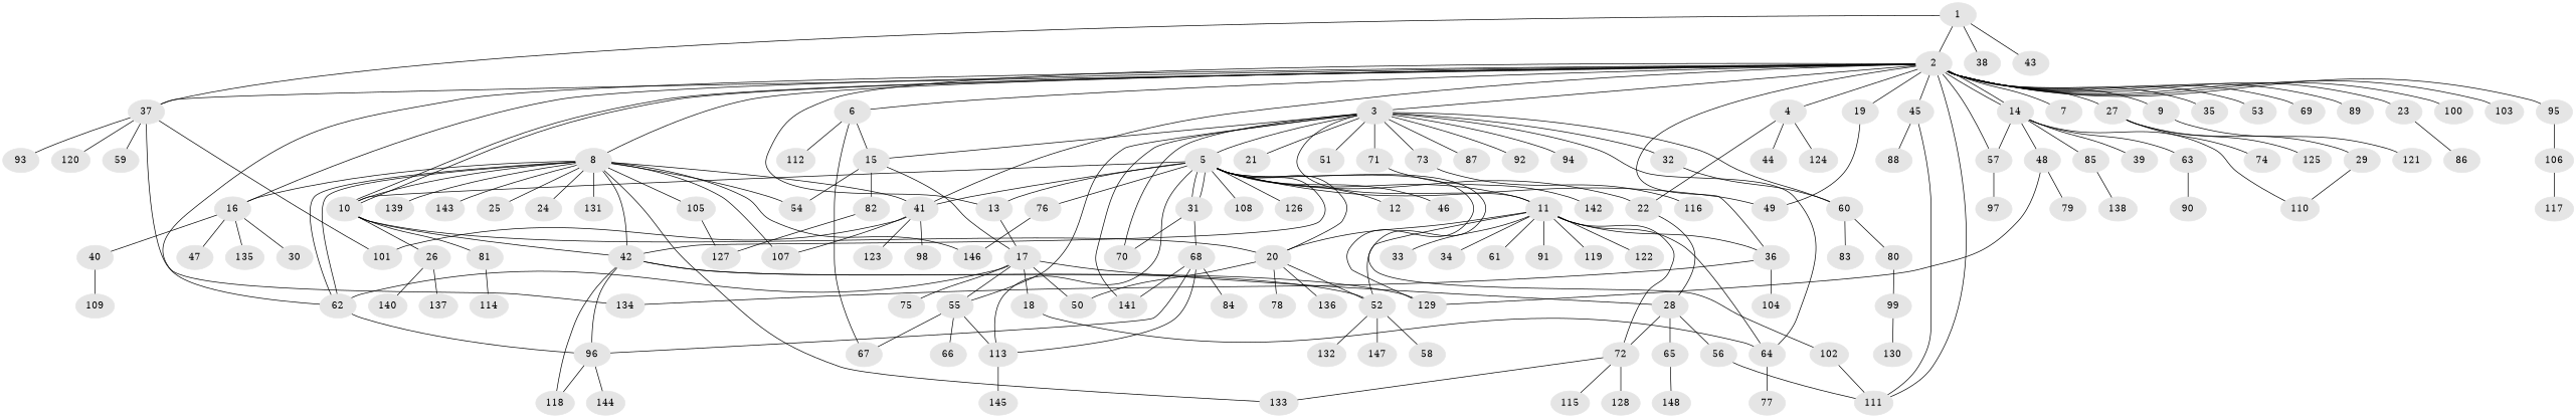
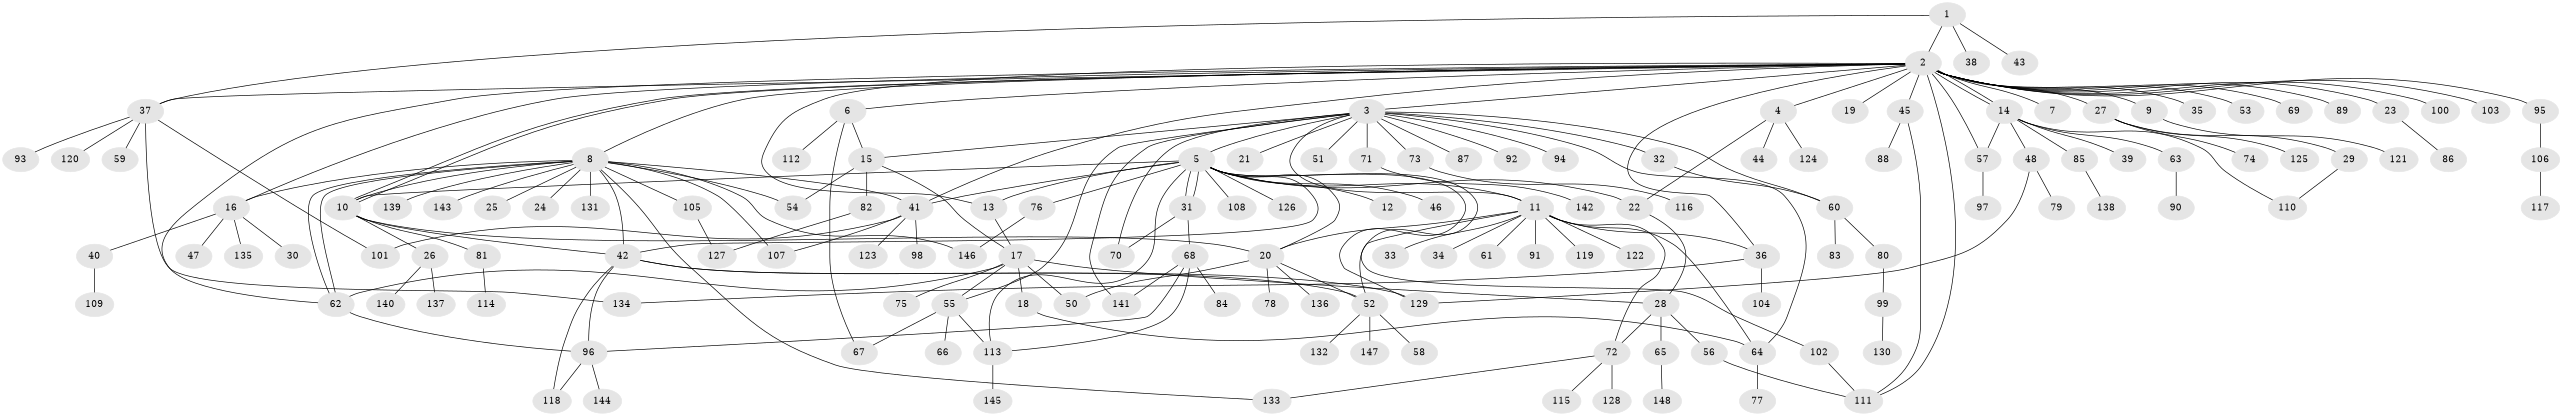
  graph {
    node [color=gray90 style=filled]
    1
    2
    37
    38
    43
    3
    4
    6
    7
    8
    9
    10
    13
    14
    16
    19
    23
    27
    35
    36
    41
    45
    53
    57
    62
    69
    89
    95
    100
    103
    111
    134
    59
    93
    101
    120
    5
    11
    15
    21
    32
    51
    55
    60
    64
    70
    71
    73
    87
    92
    94
    141
    22
    44
    124
    67
    112
    42
    24
    25
    54
    105
    107
    131
    133
    139
    143
    146
    121
    20
    26
    81
    17
    39
    48
    63
    85
    110
    30
    40
    47
    135
-   49
    86
    29
    74
    125
    104
    98
    123
    88
    97
    96
    106
    12
    31
    46
    76
    102
    108
    113
    126
    129
    33
    34
    52
    61
    72
    91
    119
    122
    82
    66
    80
    83
    77
    68
    84
    142
    116
    28
    50
    78
    136
    118
    145
    127
    137
    140
    114
    58
    132
    147
    115
    128
    18
    75
    79
    90
    138
    109
    56
    65
    148
    144
    99
    130
    117
    1 -- 2
    1 -- 37
    1 -- 38
    1 -- 43
    2 -- 37
    2 -- 3
    2 -- 4
    2 -- 6
    2 -- 7
    2 -- 8
    2 -- 9
    2 -- 10
    2 -- 10
    2 -- 13
    2 -- 14
    2 -- 14
    2 -- 16
    2 -- 19
    2 -- 23
    2 -- 27
    2 -- 35
    2 -- 36
    2 -- 41
    2 -- 45
    2 -- 53
    2 -- 57
    2 -- 62
    2 -- 69
    2 -- 89
    2 -- 95
    2 -- 100
    2 -- 103
    2 -- 111
    37 -- 134
    37 -- 59
    37 -- 93
    37 -- 101
    37 -- 120
    3 -- 5
    3 -- 11
    3 -- 15
    3 -- 21
    3 -- 32
    3 -- 51
    3 -- 55
    3 -- 60
    3 -- 64
    3 -- 70
    3 -- 71
    3 -- 73
    3 -- 87
    3 -- 92
    3 -- 94
    3 -- 141
    4 -- 22
    4 -- 44
    4 -- 124
    6 -- 15
    6 -- 67
    6 -- 112
    8 -- 10
    8 -- 16
    8 -- 41
    8 -- 62
    8 -- 62
    8 -- 42
    8 -- 24
    8 -- 25
    8 -- 54
    8 -- 105
    8 -- 107
    8 -- 131
    8 -- 133
    8 -- 139
    8 -- 143
    8 -- 146
    9 -- 121
    10 -- 42
    10 -- 20
    10 -- 26
    10 -- 81
    13 -- 17
    14 -- 57
    14 -- 39
    14 -- 48
    14 -- 63
    14 -- 85
    14 -- 110
    16 -- 30
    16 -- 40
    16 -- 47
    16 -- 135
-   19 -- 49
    23 -- 86
    27 -- 29
    27 -- 74
    27 -- 125
    36 -- 134
    36 -- 104
    41 -- 101
    41 -- 107
    41 -- 98
    41 -- 123
    45 -- 111
    45 -- 88
    57 -- 97
    62 -- 96
    95 -- 106
    5 -- 10
    5 -- 13
    5 -- 41
    5 -- 11
    5 -- 22
    5 -- 42
    5 -- 20
-   5 -- 49
    5 -- 12
    5 -- 31
    5 -- 31
    5 -- 46
    5 -- 76
    5 -- 102
    5 -- 108
    5 -- 113
    5 -- 126
    5 -- 129
    11 -- 36
    11 -- 64
    11 -- 20
    11 -- 33
    11 -- 34
    11 -- 52
    11 -- 61
    11 -- 72
    11 -- 91
    11 -- 119
    11 -- 122
    15 -- 54
    15 -- 17
    15 -- 82
    32 -- 60
    55 -- 67
    55 -- 113
    55 -- 66
    60 -- 80
    60 -- 83
    64 -- 77
    71 -- 142
    73 -- 116
    22 -- 28
    42 -- 96
    42 -- 129
    42 -- 52
    42 -- 118
    105 -- 127
    20 -- 52
    20 -- 50
    20 -- 78
    20 -- 136
    26 -- 137
    26 -- 140
    81 -- 114
    17 -- 62
    17 -- 55
    17 -- 28
    17 -- 50
    17 -- 18
    17 -- 75
    48 -- 129
    48 -- 79
    63 -- 90
    85 -- 138
    40 -- 109
    29 -- 110
    96 -- 118
    96 -- 144
    106 -- 117
    31 -- 70
    31 -- 68
    76 -- 146
    102 -- 111
    113 -- 145
    52 -- 58
    52 -- 132
    52 -- 147
    72 -- 133
    72 -- 115
    72 -- 128
    82 -- 127
    80 -- 99
    68 -- 141
    68 -- 96
    68 -- 113
    68 -- 84
    28 -- 72
    28 -- 56
    28 -- 65
    18 -- 64
    56 -- 111
    65 -- 148
    99 -- 130
  }
